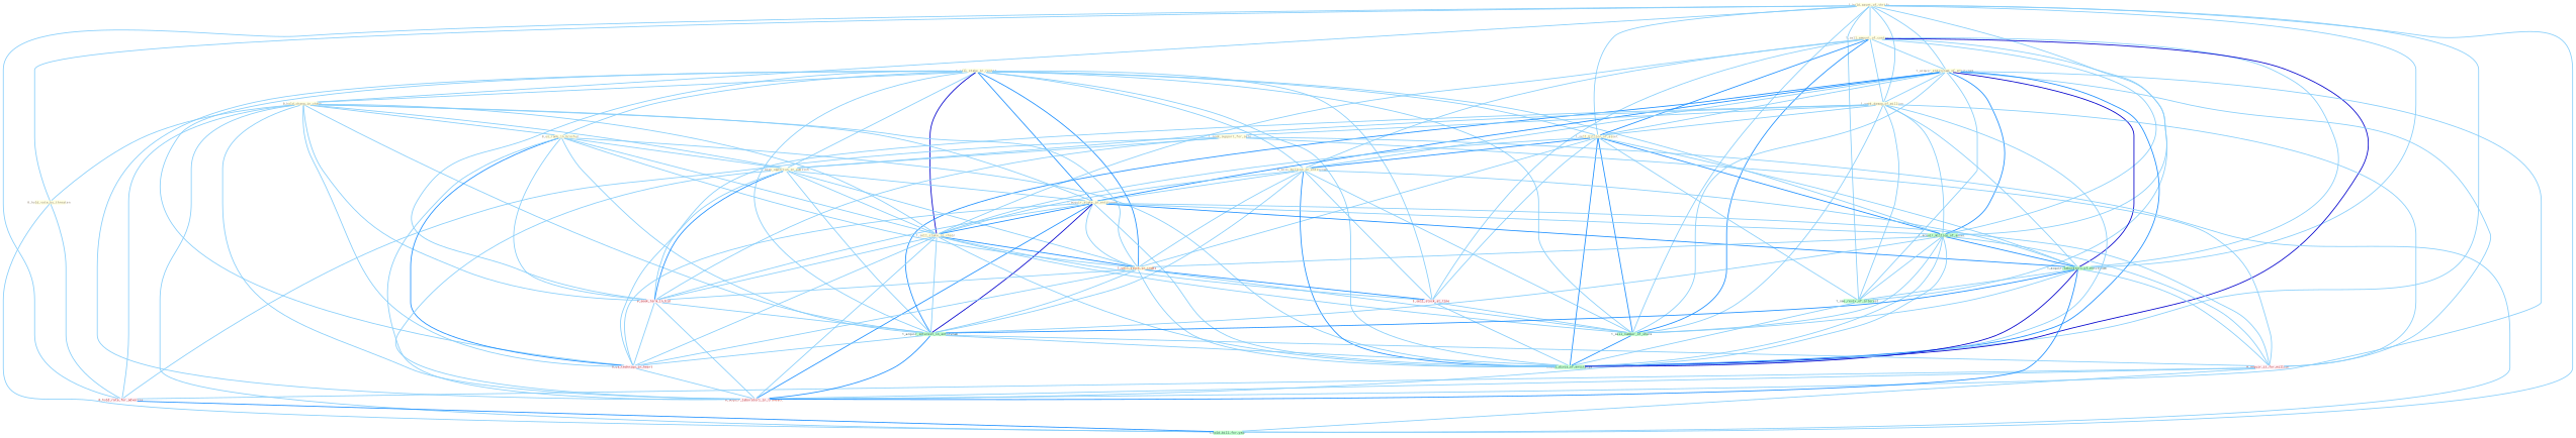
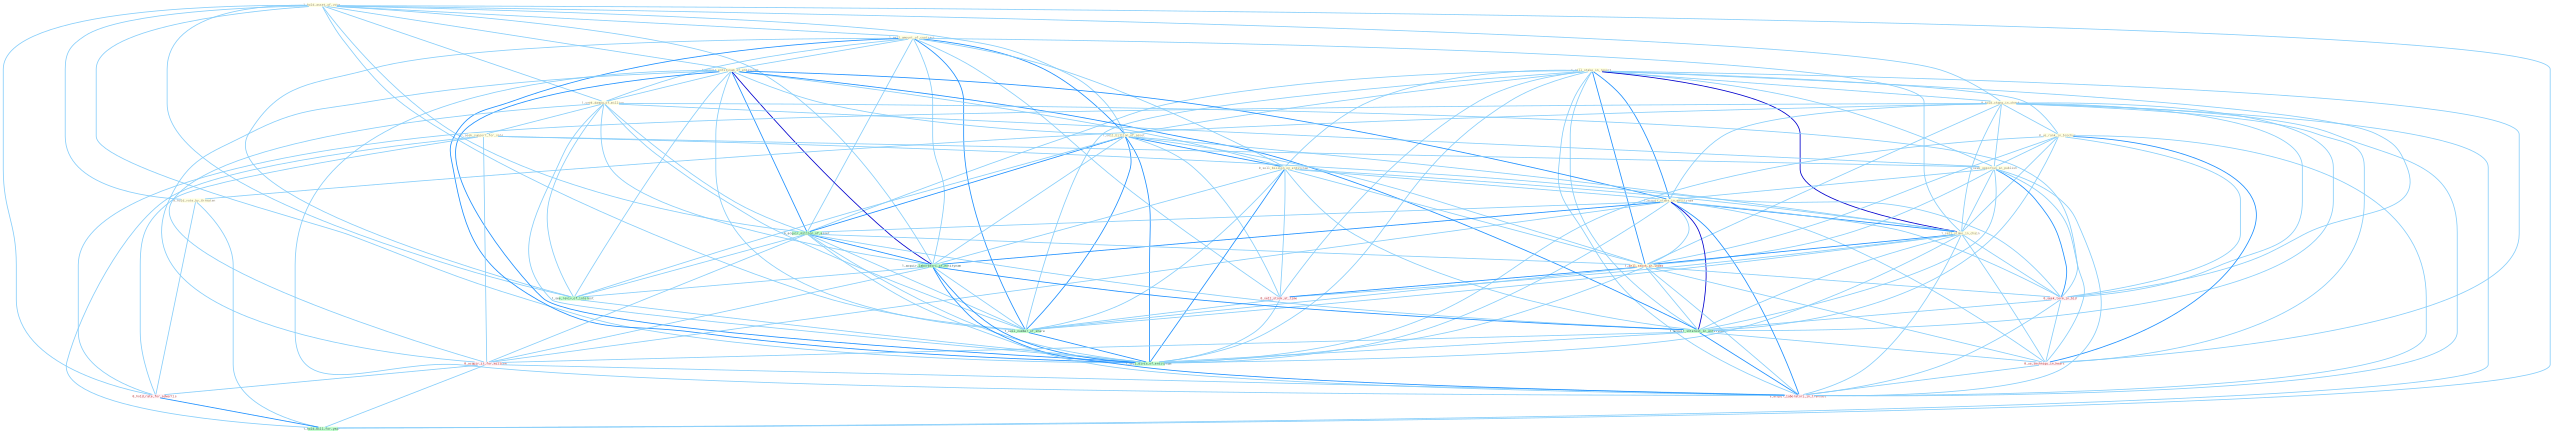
  graph {
    fontname="Roboto Mono"
    node [color="#ffffe0" fixedsize=true fontcolor="#8b7d6b" fontname="Roboto Mono" fontsize=4 shape=polygon style=filled]
    edge [color="#87cefa" fontname="Roboto Mono" w=1]
-   "1_hold_asset_of_thrift " [height=.06 width=.5]
+   "1_hold_asset_of_thrift " [height=.06 width=.5 label="1_hold_asset_of_vote"]
    "1_sell_stake_in_resort " [height=.06 width=.5]
    "1_sell_amount_of_contract " [height=.06 width=.5]
    "1_acquir_entitynam_of_entitynam " [height=.06 width=.5]
    "0_hold_chang_in_check " [height=.06 width=.5]
    "1_seek_damag_of_million " [height=.06 width=.5]
    "0_hold_vote_by_threaten " [height=.06 width=.5]
    "1_sell_billion_of_asset " [height=.06 width=.5]
    "0_us_rank_in_brochur " [height=.06 width=.5]
    "0_sell_billion_on_entitynam " [height=.06 width=.5]
    "1_seek_support_for_sale " [height=.06 width=.5]
    "1_seek_opportun_in_publish " [height=.06 width=.5]
    "1_acquir_stake_in_entitynam " [height=.06 width=.5]
    "1_sell_stake_in_chain " [height=.06 width=.5]
    "1_sell_stock_in_index " [fontcolor="#b22222" height=.06 width=.5]
    "0_seek_term_in_bid " [color="#fff0f5" fontcolor="#b22222" height=.06 width=.5]
    "0_us_techniqu_in_heart " [color="#fff0f5" fontcolor="#b22222" height=.06 width=.5]
    "0_acquir_it_for_million " [color="#fff0f5" fontcolor="#b22222" height=.06 width=.5]
    "0_hold_rate_for_advertis " [color="#fff0f5" fontcolor="#b22222" height=.06 width=.5]
    "0_acquir_laboratori_in_transact " [color="#fff0f5" fontcolor="#b22222" height=.06 width=.5]
    "0_sell_stock_at_time " [color="#fff0f5" fontcolor="#b22222" height=.06 width=.5]
-   "1_acquir_million_of_asset " [color="#BDFCC9" fontcolor="#2f4f4f" height=.06 width=.5]
+   "1_acquir_million_of_asset " [color="#BDFCC9" fontcolor="#2f4f4f" height=.06 width=.5 label="6_acquir_million_of_asset"]
    "1_acquir_laboratori_of_entitynam " [color="#BDFCC9" fontcolor="#2f4f4f" height=.06 width=.5]
    "1_sell_number_of_share " [color="#BDFCC9" fontcolor="#2f4f4f" height=.06 width=.5]
    "1_see_reviv_of_interest " [color="#BDFCC9" fontcolor="#2f4f4f" height=.06 width=.5]
    "1_hold_bill_for_year " [color="#BDFCC9" fontcolor="#2f4f4f" height=.06 width=.5]
    "1_sell_divis_of_entitynam " [color="#BDFCC9" fontcolor="#2f4f4f" height=.06 width=.5]
    "1_acquir_interest_in_entitynam " [color="#BDFCC9" fontcolor="#2f4f4f" height=.06 width=.5]
    subgraph sub_1 {
      "1_hold_asset_of_thrift "
      "1_sell_stake_in_resort "
      "1_sell_amount_of_contract "
      "1_acquir_entitynam_of_entitynam "
      "0_hold_chang_in_check "
      "1_seek_damag_of_million "
      "0_hold_vote_by_threaten "
      "1_sell_billion_of_asset "
      "0_us_rank_in_brochur "
      "0_sell_billion_on_entitynam "
      "1_seek_support_for_sale "
      "1_seek_opportun_in_publish "
      "1_acquir_stake_in_entitynam "
      "1_sell_stake_in_chain "
      "1_sell_stock_in_index "
    }
    subgraph sub_2 {
      "0_seek_term_in_bid "
      "0_us_techniqu_in_heart "
      "0_acquir_it_for_million "
      "0_hold_rate_for_advertis "
      "0_acquir_laboratori_in_transact "
      "0_sell_stock_at_time "
    }
    "1_hold_asset_of_thrift " -- "1_sell_amount_of_contract "
    "1_hold_asset_of_thrift " -- "1_acquir_entitynam_of_entitynam "
    "1_hold_asset_of_thrift " -- "0_hold_chang_in_check "
    "1_hold_asset_of_thrift " -- "1_seek_damag_of_million "
    "1_hold_asset_of_thrift " -- "0_hold_vote_by_threaten "
    "1_hold_asset_of_thrift " -- "1_sell_billion_of_asset "
    "1_hold_asset_of_thrift " -- "0_hold_rate_for_advertis "
    "1_hold_asset_of_thrift " -- "1_acquir_million_of_asset "
    "1_hold_asset_of_thrift " -- "1_acquir_laboratori_of_entitynam "
    "1_hold_asset_of_thrift " -- "1_sell_number_of_share "
    "1_hold_asset_of_thrift " -- "1_see_reviv_of_interest "
    "1_hold_asset_of_thrift " -- "1_hold_bill_for_year "
    "1_hold_asset_of_thrift " -- "1_sell_divis_of_entitynam "
    "1_sell_stake_in_resort " -- "0_hold_chang_in_check "
    "1_sell_stake_in_resort " -- "1_sell_billion_of_asset "
    "1_sell_stake_in_resort " -- "0_us_rank_in_brochur "
    "1_sell_stake_in_resort " -- "0_sell_billion_on_entitynam "
    "1_sell_stake_in_resort " -- "1_seek_opportun_in_publish "
    "1_sell_stake_in_resort " -- "1_acquir_stake_in_entitynam " [color="#1e90ff" w=2]
    "1_sell_stake_in_resort " -- "1_sell_stake_in_chain " [color="#0000cd" w=3]
    "1_sell_stake_in_resort " -- "1_sell_stock_in_index " [color="#1e90ff" w=2]
    "1_sell_stake_in_resort " -- "0_seek_term_in_bid "
    "1_sell_stake_in_resort " -- "0_us_techniqu_in_heart "
    "1_sell_stake_in_resort " -- "0_acquir_laboratori_in_transact "
    "1_sell_stake_in_resort " -- "0_sell_stock_at_time "
    "1_sell_stake_in_resort " -- "1_acquir_million_of_asset "
    "1_sell_stake_in_resort " -- "1_sell_number_of_share "
    "1_sell_stake_in_resort " -- "1_sell_divis_of_entitynam "
    "1_sell_stake_in_resort " -- "1_acquir_interest_in_entitynam "
    "1_sell_amount_of_contract " -- "1_acquir_entitynam_of_entitynam "
    "1_sell_amount_of_contract " -- "1_seek_damag_of_million "
    "1_sell_amount_of_contract " -- "1_sell_billion_of_asset " [color="#1e90ff" w=2]
    "1_sell_amount_of_contract " -- "0_sell_billion_on_entitynam "
    "1_sell_amount_of_contract " -- "1_sell_stake_in_chain "
    "1_sell_amount_of_contract " -- "0_sell_stock_at_time "
    "1_sell_amount_of_contract " -- "1_acquir_million_of_asset "
    "1_sell_amount_of_contract " -- "1_acquir_laboratori_of_entitynam "
    "1_sell_amount_of_contract " -- "1_sell_number_of_share " [color="#1e90ff" w=2]
    "1_sell_amount_of_contract " -- "1_see_reviv_of_interest "
-   "1_sell_amount_of_contract " -- "1_sell_divis_of_entitynam " [color="#0000cd" w=2]
+   "1_sell_amount_of_contract " -- "1_sell_divis_of_entitynam " [color="#1e90ff" w=2]
    "1_acquir_entitynam_of_entitynam " -- "1_seek_damag_of_million "
    "1_acquir_entitynam_of_entitynam " -- "1_sell_billion_of_asset "
    "1_acquir_entitynam_of_entitynam " -- "0_sell_billion_on_entitynam "
    "1_acquir_entitynam_of_entitynam " -- "1_acquir_stake_in_entitynam " [color="#1e90ff" w=2]
    "1_acquir_entitynam_of_entitynam " -- "0_acquir_it_for_million "
    "1_acquir_entitynam_of_entitynam " -- "0_acquir_laboratori_in_transact "
    "1_acquir_entitynam_of_entitynam " -- "1_acquir_million_of_asset " [color="#1e90ff" w=2]
    "1_acquir_entitynam_of_entitynam " -- "1_acquir_laboratori_of_entitynam " [color="#0000cd" w=3]
    "1_acquir_entitynam_of_entitynam " -- "1_sell_number_of_share "
    "1_acquir_entitynam_of_entitynam " -- "1_see_reviv_of_interest "
    "1_acquir_entitynam_of_entitynam " -- "1_sell_divis_of_entitynam " [color="#1e90ff" w=2]
    "1_acquir_entitynam_of_entitynam " -- "1_acquir_interest_in_entitynam " [color="#1e90ff" w=2]
    "0_hold_chang_in_check " -- "0_hold_vote_by_threaten "
    "0_hold_chang_in_check " -- "0_us_rank_in_brochur "
    "0_hold_chang_in_check " -- "1_seek_opportun_in_publish "
    "0_hold_chang_in_check " -- "1_acquir_stake_in_entitynam "
    "0_hold_chang_in_check " -- "1_sell_stake_in_chain "
    "0_hold_chang_in_check " -- "1_sell_stock_in_index "
    "0_hold_chang_in_check " -- "0_seek_term_in_bid "
    "0_hold_chang_in_check " -- "0_us_techniqu_in_heart "
    "0_hold_chang_in_check " -- "0_hold_rate_for_advertis "
    "0_hold_chang_in_check " -- "0_acquir_laboratori_in_transact "
    "0_hold_chang_in_check " -- "1_hold_bill_for_year "
    "0_hold_chang_in_check " -- "1_acquir_interest_in_entitynam "
-   "1_seek_damag_of_million " -- "1_sell_billion_of_asset "
    "1_seek_damag_of_million " -- "1_seek_support_for_sale "
    "1_seek_damag_of_million " -- "1_seek_opportun_in_publish "
    "1_seek_damag_of_million " -- "0_seek_term_in_bid "
    "1_seek_damag_of_million " -- "0_acquir_it_for_million "
    "1_seek_damag_of_million " -- "1_acquir_million_of_asset "
    "1_seek_damag_of_million " -- "1_acquir_laboratori_of_entitynam "
    "1_seek_damag_of_million " -- "1_sell_number_of_share "
    "1_seek_damag_of_million " -- "1_see_reviv_of_interest "
    "1_seek_damag_of_million " -- "1_sell_divis_of_entitynam "
    "0_hold_vote_by_threaten " -- "0_hold_rate_for_advertis "
    "0_hold_vote_by_threaten " -- "1_hold_bill_for_year "
    "1_sell_billion_of_asset " -- "0_sell_billion_on_entitynam " [color="#1e90ff" w=2]
    "1_sell_billion_of_asset " -- "1_sell_stake_in_chain "
    "1_sell_billion_of_asset " -- "1_sell_stock_in_index "
    "1_sell_billion_of_asset " -- "0_sell_stock_at_time "
    "1_sell_billion_of_asset " -- "1_acquir_million_of_asset " [color="#1e90ff" w=2]
    "1_sell_billion_of_asset " -- "1_acquir_laboratori_of_entitynam "
    "1_sell_billion_of_asset " -- "1_sell_number_of_share " [color="#1e90ff" w=2]
    "1_sell_billion_of_asset " -- "1_see_reviv_of_interest "
    "1_sell_billion_of_asset " -- "1_sell_divis_of_entitynam " [color="#1e90ff" w=2]
    "0_us_rank_in_brochur " -- "1_seek_opportun_in_publish "
    "0_us_rank_in_brochur " -- "1_sell_stake_in_chain "
    "0_us_rank_in_brochur " -- "1_sell_stock_in_index "
    "0_us_rank_in_brochur " -- "0_seek_term_in_bid "
    "0_us_rank_in_brochur " -- "0_us_techniqu_in_heart " [color="#1e90ff" w=2]
    "0_us_rank_in_brochur " -- "0_acquir_laboratori_in_transact "
    "0_us_rank_in_brochur " -- "1_sell_divis_of_entitynam "
    "0_us_rank_in_brochur " -- "1_acquir_interest_in_entitynam "
    "0_sell_billion_on_entitynam " -- "1_acquir_stake_in_entitynam "
    "0_sell_billion_on_entitynam " -- "1_sell_stake_in_chain "
    "0_sell_billion_on_entitynam " -- "1_sell_stock_in_index "
    "0_sell_billion_on_entitynam " -- "0_sell_stock_at_time "
    "0_sell_billion_on_entitynam " -- "1_acquir_laboratori_of_entitynam "
    "0_sell_billion_on_entitynam " -- "1_sell_number_of_share "
    "0_sell_billion_on_entitynam " -- "1_sell_divis_of_entitynam " [color="#1e90ff" w=2]
    "0_sell_billion_on_entitynam " -- "1_acquir_interest_in_entitynam "
    "1_seek_support_for_sale " -- "1_seek_opportun_in_publish "
    "1_seek_support_for_sale " -- "0_seek_term_in_bid "
    "1_seek_support_for_sale " -- "0_acquir_it_for_million "
    "1_seek_support_for_sale " -- "0_hold_rate_for_advertis "
    "1_seek_support_for_sale " -- "1_hold_bill_for_year "
    "1_seek_opportun_in_publish " -- "1_acquir_stake_in_entitynam "
    "1_seek_opportun_in_publish " -- "1_sell_stake_in_chain "
    "1_seek_opportun_in_publish " -- "1_sell_stock_in_index "
    "1_seek_opportun_in_publish " -- "0_seek_term_in_bid " [color="#1e90ff" w=2]
    "1_seek_opportun_in_publish " -- "0_us_techniqu_in_heart "
    "1_seek_opportun_in_publish " -- "0_acquir_laboratori_in_transact "
    "1_seek_opportun_in_publish " -- "1_acquir_interest_in_entitynam "
    "1_acquir_stake_in_entitynam " -- "1_sell_stake_in_chain " [color="#1e90ff" w=2]
    "1_acquir_stake_in_entitynam " -- "1_sell_stock_in_index "
    "1_acquir_stake_in_entitynam " -- "0_seek_term_in_bid "
    "1_acquir_stake_in_entitynam " -- "0_us_techniqu_in_heart "
    "1_acquir_stake_in_entitynam " -- "0_acquir_it_for_million "
    "1_acquir_stake_in_entitynam " -- "0_acquir_laboratori_in_transact " [color="#1e90ff" w=2]
    "1_acquir_stake_in_entitynam " -- "1_acquir_million_of_asset "
    "1_acquir_stake_in_entitynam " -- "1_acquir_laboratori_of_entitynam " [color="#1e90ff" w=2]
    "1_acquir_stake_in_entitynam " -- "1_sell_divis_of_entitynam "
    "1_acquir_stake_in_entitynam " -- "1_acquir_interest_in_entitynam " [color="#0000cd" w=3]
    "1_sell_stake_in_chain " -- "1_sell_stock_in_index " [color="#1e90ff" w=2]
    "1_sell_stake_in_chain " -- "0_seek_term_in_bid "
    "1_sell_stake_in_chain " -- "0_us_techniqu_in_heart "
    "1_sell_stake_in_chain " -- "0_acquir_laboratori_in_transact "
    "1_sell_stake_in_chain " -- "0_sell_stock_at_time "
    "1_sell_stake_in_chain " -- "1_sell_number_of_share "
    "1_sell_stake_in_chain " -- "1_sell_divis_of_entitynam "
    "1_sell_stake_in_chain " -- "1_acquir_interest_in_entitynam "
    "1_sell_stock_in_index " -- "0_seek_term_in_bid "
    "1_sell_stock_in_index " -- "0_us_techniqu_in_heart "
+   "1_sell_stock_in_index " -- "0_acquir_laboratori_in_transact "
    "1_sell_stock_in_index " -- "0_sell_stock_at_time " [color="#1e90ff" w=2]
    "1_sell_stock_in_index " -- "1_sell_number_of_share "
    "1_sell_stock_in_index " -- "1_sell_divis_of_entitynam "
    "1_sell_stock_in_index " -- "1_acquir_interest_in_entitynam "
    "0_seek_term_in_bid " -- "0_us_techniqu_in_heart "
    "0_seek_term_in_bid " -- "0_acquir_laboratori_in_transact "
    "0_seek_term_in_bid " -- "1_acquir_interest_in_entitynam "
    "0_us_techniqu_in_heart " -- "0_acquir_laboratori_in_transact "
    "0_acquir_it_for_million " -- "0_hold_rate_for_advertis "
    "0_acquir_it_for_million " -- "0_acquir_laboratori_in_transact "
    "0_acquir_it_for_million " -- "1_hold_bill_for_year "
    "0_hold_rate_for_advertis " -- "1_hold_bill_for_year " [color="#1e90ff" w=2]
    "0_sell_stock_at_time " -- "1_sell_number_of_share "
    "0_sell_stock_at_time " -- "1_sell_divis_of_entitynam "
    "1_acquir_million_of_asset " -- "1_sell_stock_in_index "
    "1_acquir_million_of_asset " -- "0_acquir_it_for_million "
    "1_acquir_million_of_asset " -- "0_acquir_laboratori_in_transact "
    "1_acquir_million_of_asset " -- "1_acquir_laboratori_of_entitynam " [color="#1e90ff" w=2]
    "1_acquir_million_of_asset " -- "1_sell_number_of_share "
    "1_acquir_million_of_asset " -- "1_see_reviv_of_interest "
    "1_acquir_million_of_asset " -- "1_sell_divis_of_entitynam "
    "1_acquir_million_of_asset " -- "1_acquir_interest_in_entitynam "
    "1_acquir_laboratori_of_entitynam " -- "0_acquir_it_for_million "
    "1_acquir_laboratori_of_entitynam " -- "0_acquir_laboratori_in_transact " [color="#1e90ff" w=2]
    "1_acquir_laboratori_of_entitynam " -- "1_sell_number_of_share "
    "1_acquir_laboratori_of_entitynam " -- "1_see_reviv_of_interest "
-   "1_acquir_laboratori_of_entitynam " -- "1_sell_divis_of_entitynam " [color="#0000cd" w=2]
+   "1_acquir_laboratori_of_entitynam " -- "1_sell_divis_of_entitynam " [color="#1e90ff" w=2]
    "1_acquir_laboratori_of_entitynam " -- "1_acquir_interest_in_entitynam " [color="#1e90ff" w=2]
    "1_sell_number_of_share " -- "1_sell_divis_of_entitynam " [color="#1e90ff" w=2]
    "1_see_reviv_of_interest " -- "1_sell_divis_of_entitynam "
    "1_acquir_interest_in_entitynam " -- "0_us_techniqu_in_heart "
    "1_acquir_interest_in_entitynam " -- "0_acquir_it_for_million "
    "1_acquir_interest_in_entitynam " -- "0_acquir_laboratori_in_transact " [color="#1e90ff" w=2]
    "1_acquir_interest_in_entitynam " -- "1_sell_divis_of_entitynam "
  }
